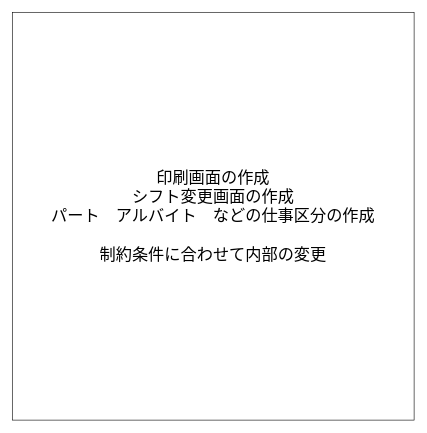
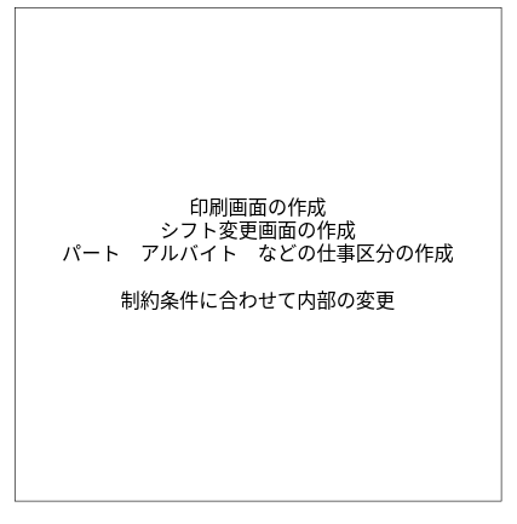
  <mxCell id="0" />
  <mxCell id="1" parent="0" />
- <mxCell id="2" value="&lt;font style=&quot;font-size: 27px&quot;&gt;印刷画面の作成&lt;br&gt;シフト変更画面の作成&lt;br&gt;パート　アルバイト　などの仕事区分の作成&lt;br&gt;&lt;br&gt;制約条件に合わせて内部の変更&lt;br&gt;&lt;/font&gt;" style="rounded=0;whiteSpace=wrap;html=1;" vertex="1" parent="1"><mxGeometry x="20" y="20" width="670" height="680" as="geometry" /></mxCell>
+ <mxCell id="2" value="&lt;font style=&quot;font-size: 27px&quot;&gt;印刷画面の作成&lt;br&gt;シフト変更画面の作成&lt;br&gt;パート　アルバイト　などの仕事区分の作成&lt;br&gt;&lt;br&gt;制約条件に合わせて内部の変更&lt;br&gt;&lt;/font&gt;" style="rounded=0;whiteSpace=wrap;html=1;" vertex="1" parent="1"><mxGeometry x="20" y="10" width="670" height="680" as="geometry" /></mxCell>
